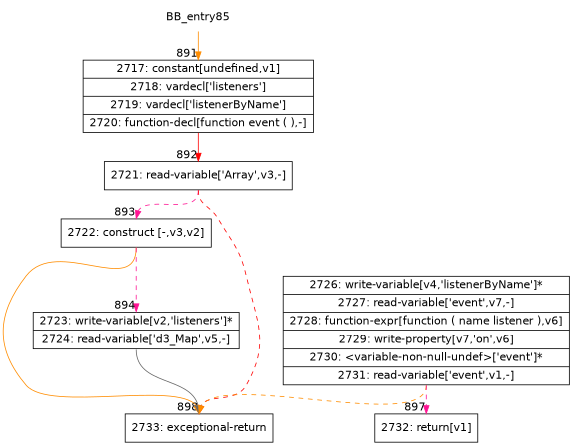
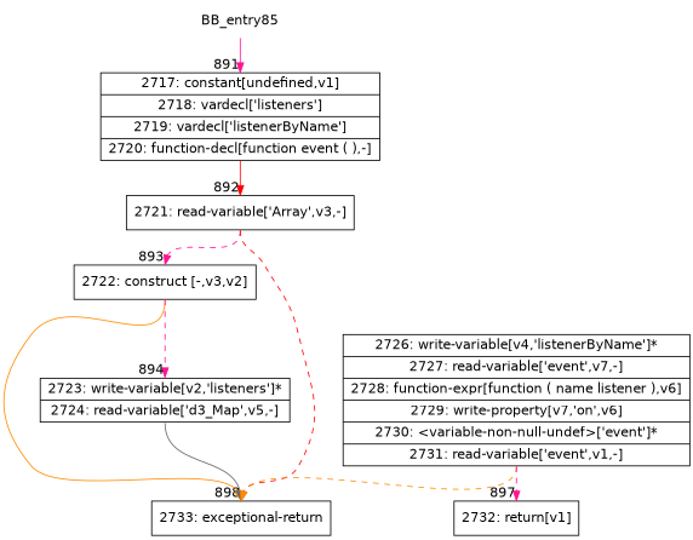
  digraph {
    fontname="DejaVu Sans"
    rankdir=TD
    node [fontname="DejaVu Sans" shape=record]
    edge [color=darkorange fontname="DejaVu Sans" headport=n style=dashed tailport=s]
    n1 [label=BB_entry85 shape=none]
    n2 [label="{2717: constant[undefined,v1]|2718: vardecl['listeners']|2719: vardecl['listenerByName']|2720: function-decl[function event ( ),-]}"]
    n3 [label="{2721: read-variable['Array',v3,-]}"]
    n4 [label="{2722: construct [-,v3,v2]}"]
    n5 [label="{2733: exceptional-return}"]
    n6 [label="{2723: write-variable[v2,'listeners']*|2724: read-variable['d3_Map',v5,-]}"]
    n7 [label="{2726: write-variable[v4,'listenerByName']*|2727: read-variable['event',v7,-]|2728: function-expr[function ( name listener ),v6]|2729: write-property[v7,'on',v6]|2730: \<variable-non-null-undef\>['event']*|2731: read-variable['event',v1,-]}"]
    n8 [label="{2732: return[v1]}"]
-   n1 -> n2 [headlabel="    891" style=solid]
+   n1 -> n2 [color=deeppink headlabel="    891" style=solid]
    n2 -> n3 [color=red headlabel="      892" style=solid]
    n3 -> n4 [color=deeppink headlabel="      893"]
    n3 -> n5 [color=red headlabel="      898"]
    n4 -> n5 [style=solid]
    n4 -> n6 [color=deeppink headlabel="      894"]
    n6 -> n5 [color=gray40 style=solid]
    n7 -> n5
    n7 -> n8 [color=deeppink headlabel="      897"]
  }
